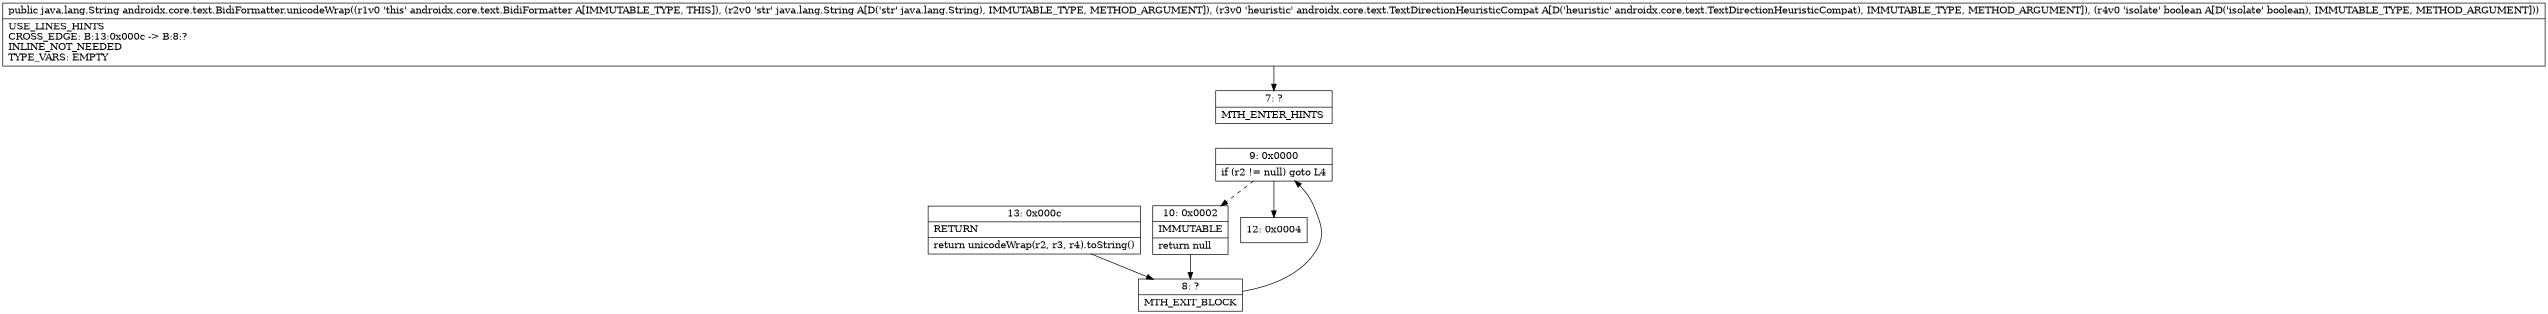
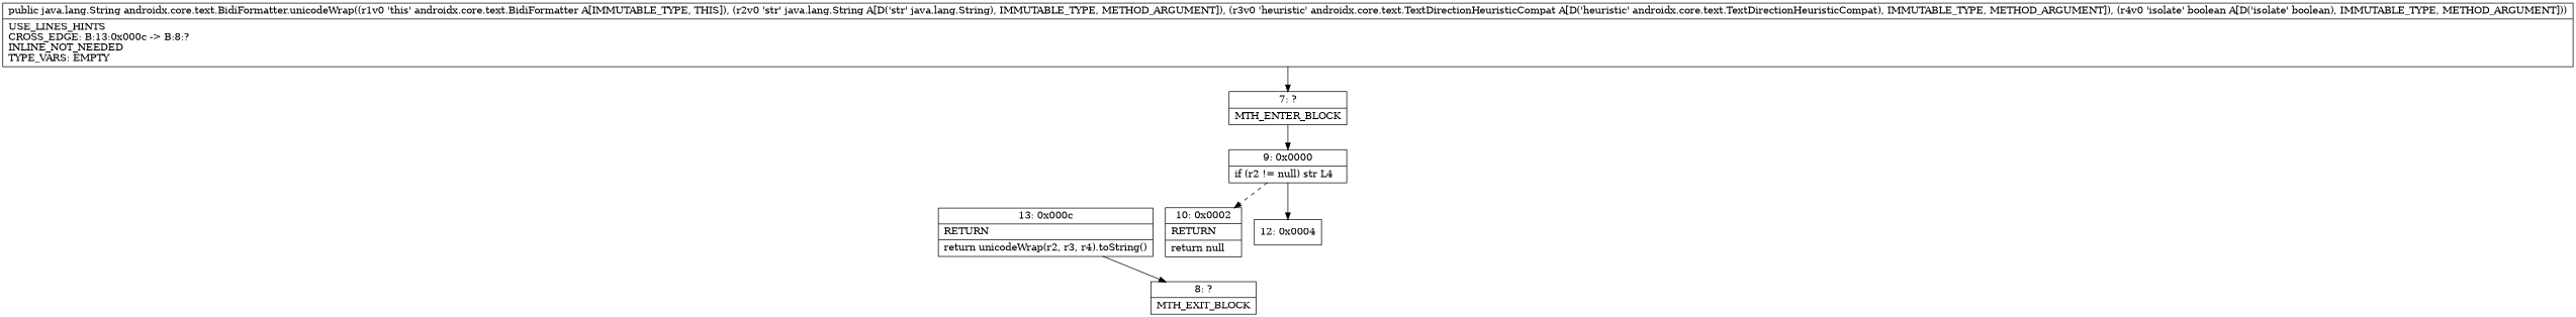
  digraph {
    node [shape=record]
-   n1 [label="{7\:\ ?|MTH_ENTER_HINTS\l}"]
-   n2 [label="{9\:\ 0x0000|if (r2 != null) goto L4\l}"]
-   n3 [label="{10\:\ 0x0002|IMMUTABLE\l|return null\l}"]
+   n1 [label="{7\:\ ?|MTH_ENTER_BLOCK\l}"]
+   n2 [label="{9\:\ 0x0000|if (r2 != null) str L4\l}"]
+   n3 [label="{10\:\ 0x0002|RETURN\l|return null\l}"]
    n4 [label="{12\:\ 0x0004}"]
    n5 [label="{8\:\ ?|MTH_EXIT_BLOCK\l}"]
    n6 [label="{13\:\ 0x000c|RETURN\l|return unicodeWrap(r2, r3, r4).toString()\l}"]
    n7 [label="{public java.lang.String androidx.core.text.BidiFormatter.unicodeWrap((r1v0 'this' androidx.core.text.BidiFormatter A[IMMUTABLE_TYPE, THIS]), (r2v0 'str' java.lang.String A[D('str' java.lang.String), IMMUTABLE_TYPE, METHOD_ARGUMENT]), (r3v0 'heuristic' androidx.core.text.TextDirectionHeuristicCompat A[D('heuristic' androidx.core.text.TextDirectionHeuristicCompat), IMMUTABLE_TYPE, METHOD_ARGUMENT]), (r4v0 'isolate' boolean A[D('isolate' boolean), IMMUTABLE_TYPE, METHOD_ARGUMENT]))  | USE_LINES_HINTS\lCROSS_EDGE: B:13:0x000c \-\> B:8:?\lINLINE_NOT_NEEDED\lTYPE_VARS: EMPTY\l}"]
-   n5 -> n2
+   n1 -> n2
    n2 -> n3 [style=dashed]
    n2 -> n4
-   n3 -> n5
    n6 -> n5
    n7 -> n1
  }
